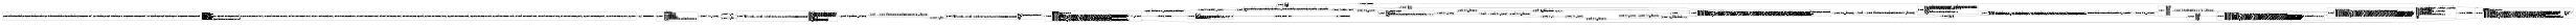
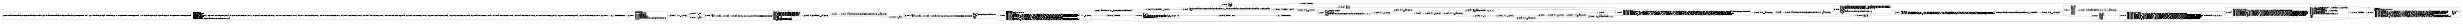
  digraph {
    rankdir=LR
    node [shape=record]
    n1 [label="{56\:\ ?|MTH_ENTER_BLOCK\l}"]
    n2 [label="{58\:\ 0x0000|prepareChildren()\lensurePreDrawListener()\lint r8 = getPaddingLeft()\lint r9 = getPaddingTop()\lint r10 = getPaddingRight()\lint r11 = getPaddingBottom()\lint r12 = androidx.core.view.ViewCompat.getLayoutDirection(r35)\lr0 = true\l}"]
    n3 [label="{59\:\ 0x001d|if (r12 != 1) goto L53\l}"]
    n4 [label="{60\:\ 0x001f|r1 = true\l}"]
    n5 [label="{61\:\ 0x0021|r1 = false\l}"]
    n6 [label="{62\:\ 0x0022|PHI: r1 \l  PHI: (r1v1 boolean) = (r1v0 boolean), (r1v24 boolean) binds: [B:61:0x0021, B:60:0x001f] A[DONT_GENERATE, DONT_INLINE]\l|r14 = r1\lint r15 = android.view.View.MeasureSpec.getMode(r36)\lint r16 = android.view.View.MeasureSpec.getSize(r36)\lint r6 = android.view.View.MeasureSpec.getMode(r37)\lint r17 = android.view.View.MeasureSpec.getSize(r37)\lint r18 = r8 + r10\lint r19 = r9 + r11\lint r1 = getSuggestedMinimumWidth()\lint r2 = getSuggestedMinimumHeight()\l}"]
    n7 [label="{63\:\ 0x0042|if (r35.mLastInsets == null) goto L52\l}"]
    n8 [label="{64\:\ 0x0044}"]
    n9 [label="{67\:\ 0x004b|r0 = false\l}"]
    n10 [label="{65\:\ 0x0048|if (androidx.core.view.ViewCompat.getFitsSystemWindows(r35) == false) goto L52\l}"]
    n11 [label="{68\:\ 0x004c|PHI: r0 \l  PHI: (r0v2 boolean) = (r0v1 boolean), (r0v0 boolean) binds: [B:67:0x004b, B:65:0x0048] A[DONT_GENERATE, DONT_INLINE]\l|r20 = r0\lint r5 = r35.mDependencySortedChildren.size()\lr4 = 0\lr3 = r1\lr1 = 0\l}"]
    n12 [label="{69\:\ 0x005b|LOOP_START\lLOOP:0: B:69:0x005b\-\>B:106:0x018e\lPHI: r1 r2 r3 r4 r5 r6 \l  PHI: (r1v4 'widthUsed' int) = (r1v3 'widthUsed' int), (r1v23 'widthUsed' int) binds: [B:68:0x004c, B:106:0x018e] A[DONT_GENERATE, DONT_INLINE]\l  PHI: (r2v1 'heightUsed' int) = (r2v0 'heightUsed' int), (r2v22 'heightUsed' int) binds: [B:68:0x004c, B:106:0x018e] A[DONT_GENERATE, DONT_INLINE]\l  PHI: (r3v2 'childState' int) = (r3v1 'childState' int), (r3v18 'childState' int) binds: [B:68:0x004c, B:106:0x018e] A[DONT_GENERATE, DONT_INLINE]\l  PHI: (r4v2 'i' int) = (r4v1 'i' int), (r4v6 'i' int) binds: [B:68:0x004c, B:106:0x018e] A[DONT_GENERATE, DONT_INLINE]\l  PHI: (r5v1 'childCount' int) = (r5v0 'childCount' int), (r5v6 'childCount' int) binds: [B:68:0x004c, B:106:0x018e] A[DONT_GENERATE, DONT_INLINE]\l  PHI: (r6v1 'heightMode' int) = (r6v0 'heightMode' int), (r6v4 'heightMode' int) binds: [B:68:0x004c, B:106:0x018e] A[DONT_GENERATE, DONT_INLINE]\l|if (r4 \>= r5) goto L48\l}"]
    n13 [label="{70\:\ 0x005d|android.view.View r21 = r35.mDependencySortedChildren.get(r4)\l}"]
    n14 [label="{109\:\ 0x0196|SYNTHETIC\l}"]
    n15 [label="{71\:\ 0x006d|if (r21.getVisibility() != 8) goto L15\l}"]
    n16 [label="{107\:\ 0x0196|r34 = r3\lr3 = r1\lint r0 = android.view.View.resolveSizeAndState(r34, r36, (\-16777216) & r3)\lint r5 = android.view.View.resolveSizeAndState(r2, r37, r3 \<\< 16)\lsetMeasuredDimension(r0, r5)\l}"]
    n17 [label="{72\:\ 0x006f|r24 = r4\lr25 = r5\lr27 = r6\l}"]
    n18 [label="{73\:\ 0x0079|androidx.coordinatorlayout.widget.CoordinatorLayout$LayoutParams r13 = (androidx.coordinatorlayout.widget.CoordinatorLayout.LayoutParams) r21.getLayoutParams()\lr23 = 0\l}"]
    n19 [label="{111\:\ 0x018e|SYNTHETIC\l}"]
    n20 [label="{74\:\ 0x0085|if (r13.keyline \< 0) goto L47\l}"]
    n21 [label="{106\:\ 0x018e|LOOP_END\lLOOP:0: B:69:0x005b\-\>B:106:0x018e\lPHI: r1 r2 r3 r24 r25 r27 \l  PHI: (r1v23 'widthUsed' int) = (r1v16 'widthUsed' int), (r1v4 'widthUsed' int) binds: [B:110:0x018e, B:111:0x018e] A[DONT_GENERATE, DONT_INLINE]\l  PHI: (r2v22 'heightUsed' int) = (r2v8 'heightUsed' int), (r2v1 'heightUsed' int) binds: [B:110:0x018e, B:111:0x018e] A[DONT_GENERATE, DONT_INLINE]\l  PHI: (r3v18 'childState' int) = (r3v7 'childState' int), (r3v2 'childState' int) binds: [B:110:0x018e, B:111:0x018e] A[DONT_GENERATE, DONT_INLINE]\l  PHI: (r24v8 'i' int) = (r24v5 'i' int), (r24v9 'i' int) binds: [B:110:0x018e, B:111:0x018e] A[DONT_GENERATE, DONT_INLINE]\l  PHI: (r25v8 'childCount' int) = (r25v5 'childCount' int), (r25v9 'childCount' int) binds: [B:110:0x018e, B:111:0x018e] A[DONT_GENERATE, DONT_INLINE]\l  PHI: (r27v9 'heightMode' int) = (r27v5 'heightMode' int), (r27v10 'heightMode' int) binds: [B:110:0x018e, B:111:0x018e] A[DONT_GENERATE, DONT_INLINE]\l|int r4 = r24 + 1\lr5 = r25\lr6 = r27\l}"]
    n22 [label="{75\:\ 0x0087|if (r15 == 0) goto L47\l}"]
    n23 [label="{91\:\ 0x00cd|r24 = r1\lr25 = r2\lr27 = r3\l}"]
    n24 [label="{76\:\ 0x0089|int r0 = getKeyline(r13.keyline)\lr24 = r1\lint r1 = r13.gravity\lr1 = androidx.core.view.GravityCompat.getAbsoluteGravity(resolveKeylineGravity(r1), r12) & 7\lr25 = r2\l}"]
    n25 [label="{92\:\ 0x00d4|PHI: r23 r24 r25 r27 \l  PHI: (r23v1 'keylineWidthUsed' int) = (r23v0 'keylineWidthUsed' int), (r23v0 'keylineWidthUsed' int), (r23v2 'keylineWidthUsed' int), (r23v3 'keylineWidthUsed' int) binds: [B:91:0x00cd, B:90:0x00cb, B:89:0x00c1, B:82:0x00a9] A[DONT_GENERATE, DONT_INLINE]\l  PHI: (r24v2 'childState' int) = (r24v1 'childState' int), (r24v7 'childState' int), (r24v7 'childState' int), (r24v7 'childState' int) binds: [B:91:0x00cd, B:90:0x00cb, B:89:0x00c1, B:82:0x00a9] A[DONT_GENERATE, DONT_INLINE]\l  PHI: (r25v2 'heightUsed' int) = (r25v1 'heightUsed' int), (r25v7 'heightUsed' int), (r25v7 'heightUsed' int), (r25v7 'heightUsed' int) binds: [B:91:0x00cd, B:90:0x00cb, B:89:0x00c1, B:82:0x00a9] A[DONT_GENERATE, DONT_INLINE]\l  PHI: (r27v2 'widthUsed' int) = (r27v1 'widthUsed' int), (r27v7 'widthUsed' int), (r27v7 'widthUsed' int), (r27v8 'widthUsed' int) binds: [B:91:0x00cd, B:90:0x00cb, B:89:0x00c1, B:82:0x00a9] A[DONT_GENERATE, DONT_INLINE]\l}"]
    n26 [label="{77\:\ 0x00a0|if (r1 != 3) goto L36\l}"]
    n27 [label="{78\:\ 0x00a2|if (r14 == false) goto L21\l}"]
    n28 [label="{79\:\ 0x00a4}"]
    n29 [label="{82\:\ 0x00a9|r27 = r3\lr23 = java.lang.Math.max(0, (r16 \- r10) \- r0)\l}"]
    n30 [label="{80\:\ 0x00a5|if (r1 != 5) goto L39\l}"]
    n31 [label="{93\:\ 0x00d8|if (r20 == false) goto L35\l}"]
    n32 [label="{94\:\ 0x00da}"]
    n33 [label="{97\:\ 0x010d|r26 = r36\lr28 = r37\l}"]
    n34 [label="{95\:\ 0x00de|if (androidx.core.view.ViewCompat.getFitsSystemWindows(r21) != false) goto L35\l}"]
    n35 [label="{98\:\ 0x0111|PHI: r26 r28 \l  PHI: (r26v1 'childWidthMeasureSpec' int) = (r26v0 'childWidthMeasureSpec' int), (r26v3 'childWidthMeasureSpec' int) binds: [B:97:0x010d, B:96:0x00e0] A[DONT_GENERATE, DONT_INLINE]\l  PHI: (r28v1 'childHeightMeasureSpec' int) = (r28v0 'childHeightMeasureSpec' int), (r28v2 'childHeightMeasureSpec' int) binds: [B:97:0x010d, B:96:0x00e0] A[DONT_GENERATE, DONT_INLINE]\l|androidx.coordinatorlayout.widget.CoordinatorLayout$Behavior r29 = r13.getBehavior()\l}"]
    n36 [label="{96\:\ 0x00e0|int r2 = r35.mLastInsets.getSystemWindowInsetLeft() + r35.mLastInsets.getSystemWindowInsetRight()\lint r3 = r35.mLastInsets.getSystemWindowInsetTop() + r35.mLastInsets.getSystemWindowInsetBottom()\lint r0 = android.view.View.MeasureSpec.makeMeasureSpec(r16 \- r2, r15)\lr26 = r0\lint r0 = r17 \- r3\lint r1 = android.view.View.MeasureSpec.makeMeasureSpec(r0, r6)\lr28 = r1\l}"]
    n37 [label="{99\:\ 0x0115|if (r29 == null) goto L34\l}"]
    n38 [label="{100\:\ 0x0117|r31 = r25\lr33 = r24\lr32 = r27\lr3 = r26\lr24 = r4\lr4 = r23\lr25 = r5\lr5 = r28\lr27 = r6\l}"]
    n39 [label="{103\:\ 0x013e|r33 = r24\lr31 = r25\lr32 = r27\lr24 = r4\lr25 = r5\lr27 = r6\l}"]
    n40 [label="{101\:\ 0x013b|if (r29.onMeasureChild(r35, r21, r3, r4, r5, 0) != false) goto L31\l}"]
    n41 [label="{104\:\ 0x014c|PHI: r24 r25 r27 r31 r32 r33 \l  PHI: (r24v4 'i' int) = (r24v3 'i' int), (r24v6 'i' int) binds: [B:103:0x013e, B:101:0x013b] A[DONT_GENERATE, DONT_INLINE]\l  PHI: (r25v4 'childCount' int) = (r25v3 'childCount' int), (r25v6 'childCount' int) binds: [B:103:0x013e, B:101:0x013b] A[DONT_GENERATE, DONT_INLINE]\l  PHI: (r27v4 'heightMode' int) = (r27v3 'heightMode' int), (r27v6 'heightMode' int) binds: [B:103:0x013e, B:101:0x013b] A[DONT_GENERATE, DONT_INLINE]\l  PHI: (r31v1 'heightUsed' int) = (r31v0 'heightUsed' int), (r31v3 'heightUsed' int) binds: [B:103:0x013e, B:101:0x013b] A[DONT_GENERATE, DONT_INLINE]\l  PHI: (r32v1 'widthUsed' int) = (r32v0 'widthUsed' int), (r32v3 'widthUsed' int) binds: [B:103:0x013e, B:101:0x013b] A[DONT_GENERATE, DONT_INLINE]\l  PHI: (r33v1 'childState' int) = (r33v0 'childState' int), (r33v3 'childState' int) binds: [B:103:0x013e, B:101:0x013b] A[DONT_GENERATE, DONT_INLINE]\l|onMeasureChild(r21, r26, r23, r28, 0)\l}"]
    n42 [label="{105\:\ 0x015a|PHI: r24 r25 r27 r31 r32 r33 \l  PHI: (r24v5 'i' int) = (r24v4 'i' int), (r24v6 'i' int) binds: [B:104:0x014c, B:101:0x013b] A[DONT_GENERATE, DONT_INLINE]\l  PHI: (r25v5 'childCount' int) = (r25v4 'childCount' int), (r25v6 'childCount' int) binds: [B:104:0x014c, B:101:0x013b] A[DONT_GENERATE, DONT_INLINE]\l  PHI: (r27v5 'heightMode' int) = (r27v4 'heightMode' int), (r27v6 'heightMode' int) binds: [B:104:0x014c, B:101:0x013b] A[DONT_GENERATE, DONT_INLINE]\l  PHI: (r31v2 'heightUsed' int) = (r31v1 'heightUsed' int), (r31v3 'heightUsed' int) binds: [B:104:0x014c, B:101:0x013b] A[DONT_GENERATE, DONT_INLINE]\l  PHI: (r32v2 'widthUsed' int) = (r32v1 'widthUsed' int), (r32v3 'widthUsed' int) binds: [B:104:0x014c, B:101:0x013b] A[DONT_GENERATE, DONT_INLINE]\l  PHI: (r33v2 'childState' int) = (r33v1 'childState' int), (r33v3 'childState' int) binds: [B:104:0x014c, B:101:0x013b] A[DONT_GENERATE, DONT_INLINE]\l|int r0 = ((r18 + r21.getMeasuredWidth()) + r13.leftMargin) + r13.rightMargin\lint r0 = java.lang.Math.max(r32, r0)\lint r1 = r21.getMeasuredHeight()\lint r1 = ((r19 + r1) + r13.topMargin) + r13.bottomMargin\lint r1 = java.lang.Math.max(r31, r1)\lint r2 = r21.getMeasuredState()\lint r2 = android.view.View.combineMeasuredStates(r33, r2)\lr3 = r0\lr2 = r1\lr1 = r2\l}"]
    n43 [label="{110\:\ 0x018e|SYNTHETIC\l}"]
    n44 [label="{81\:\ 0x00a7|if (r14 == false) goto L32\l}"]
    n45 [label="{83\:\ 0x00b6|r27 = r3\l}"]
    n46 [label="{84\:\ 0x00b8|if (r1 != 5) goto L43\l}"]
    n47 [label="{85\:\ 0x00ba|if (r14 == false) goto L42\l}"]
+   n48 [label="{86\:\ 0x00bc}"]
    n49 [label="{89\:\ 0x00c1|r23 = java.lang.Math.max(0, r0 \- r8)\l}"]
    n50 [label="{87\:\ 0x00bd|if (r1 != 3) goto L46\l}"]
    n51 [label="{88\:\ 0x00bf|if (r14 == false) goto L46\l}"]
    n52 [label="{90\:\ 0x00cb}"]
    n53 [label="{108\:\ 0x01b5|RETURN\l|return\l}"]
    n54 [label="{57\:\ ?|MTH_EXIT_BLOCK\l}"]
    n55 [label="{protected void androidx.coordinatorlayout.widget.CoordinatorLayout.onMeasure((r35v0 'this' androidx.coordinatorlayout.widget.CoordinatorLayout A[IMMUTABLE_TYPE, THIS]), (r36v0 'widthMeasureSpec' int A[D('widthMeasureSpec' int), IMMUTABLE_TYPE, METHOD_ARGUMENT]), (r37v0 'heightMeasureSpec' int A[D('heightMeasureSpec' int), IMMUTABLE_TYPE, METHOD_ARGUMENT]))  | DONT_RENAME\lINCONSISTENT_CODE\lUSE_LINES_HINTS\lBACK_EDGE: B:106:0x018e \-\> B:69:0x005b, CROSS_EDGE: B:105:0x015a \-\> B:106:0x018e, CROSS_EDGE: B:104:0x014c \-\> B:105:0x015a, CROSS_EDGE: B:103:0x013e \-\> B:104:0x014c, CROSS_EDGE: B:97:0x010d \-\> B:98:0x0111, CROSS_EDGE: B:93:0x00d8 \-\> B:97:0x010d, CROSS_EDGE: B:89:0x00c1 \-\> B:92:0x00d4, CROSS_EDGE: B:90:0x00cb \-\> B:92:0x00d4, CROSS_EDGE: B:87:0x00bd \-\> B:90:0x00cb, CROSS_EDGE: B:85:0x00ba \-\> B:89:0x00c1, CROSS_EDGE: B:84:0x00b8 \-\> B:86:0x00bc, CROSS_EDGE: B:80:0x00a5 \-\> B:83:0x00b6, CROSS_EDGE: B:78:0x00a2 \-\> B:82:0x00a9, CROSS_EDGE: B:77:0x00a0 \-\> B:79:0x00a4, CROSS_EDGE: B:91:0x00cd \-\> B:92:0x00d4, CROSS_EDGE: B:74:0x0085 \-\> B:91:0x00cd, CROSS_EDGE: B:65:0x0048 \-\> B:68:0x004c, CROSS_EDGE: B:63:0x0042 \-\> B:67:0x004b, CROSS_EDGE: B:61:0x0021 \-\> B:62:0x0022\lINLINE_NOT_NEEDED\lTYPE_VARS: EMPTY\lMETHOD_OVERRIDE: [ClspMth\{android.view.View.onMeasure(int, int):void\}]\l}"]
    n1 -> n2
    n2 -> n3
    n3 -> n4 [style=dashed]
    n3 -> n5
    n4 -> n6
    n5 -> n6
    n6 -> n7
    n7 -> n8 [style=dashed]
    n7 -> n9
    n8 -> n10
    n9 -> n11
    n10 -> n9
    n10 -> n11 [style=dashed]
    n11 -> n12
    n12 -> n13 [style=dashed]
    n12 -> n14
    n13 -> n15
    n14 -> n16
    n15 -> n17 [style=dashed]
    n15 -> n18
    n16 -> n53
    n17 -> n19
    n18 -> n20
    n19 -> n21
    n20 -> n22 [style=dashed]
    n20 -> n23
    n21 -> n12
    n22 -> n23
    n22 -> n24 [style=dashed]
    n23 -> n25
    n24 -> n26
    n25 -> n31
    n26 -> n27 [style=dashed]
    n26 -> n28
    n27 -> n28 [style=dashed]
    n27 -> n29
    n28 -> n30
    n29 -> n25
    n30 -> n44 [style=dashed]
    n30 -> n45
    n31 -> n32 [style=dashed]
    n31 -> n33
    n32 -> n34
    n33 -> n35
    n34 -> n33
    n34 -> n36 [style=dashed]
    n35 -> n37
    n36 -> n35
    n37 -> n38 [style=dashed]
    n37 -> n39
    n38 -> n40
    n39 -> n41
    n40 -> n41 [style=dashed]
    n40 -> n42
    n41 -> n42
    n42 -> n43
    n43 -> n21
    n44 -> n29 [style=dashed]
    n44 -> n45
    n45 -> n46
    n46 -> n47 [style=dashed]
+   n46 -> n48
+   n47 -> n48 [style=dashed]
    n47 -> n49
+   n48 -> n50
    n49 -> n25
    n50 -> n51 [style=dashed]
    n50 -> n52
    n51 -> n49 [style=dashed]
    n51 -> n52
    n52 -> n25
    n53 -> n54
    n55 -> n1
  }
